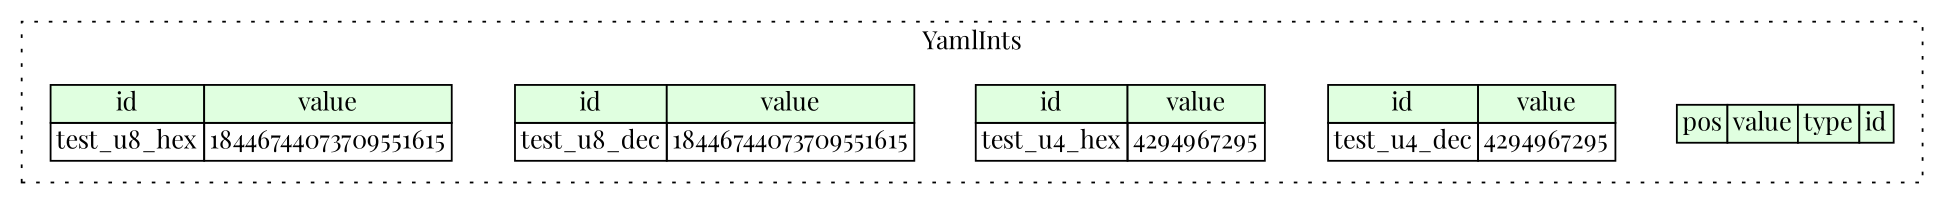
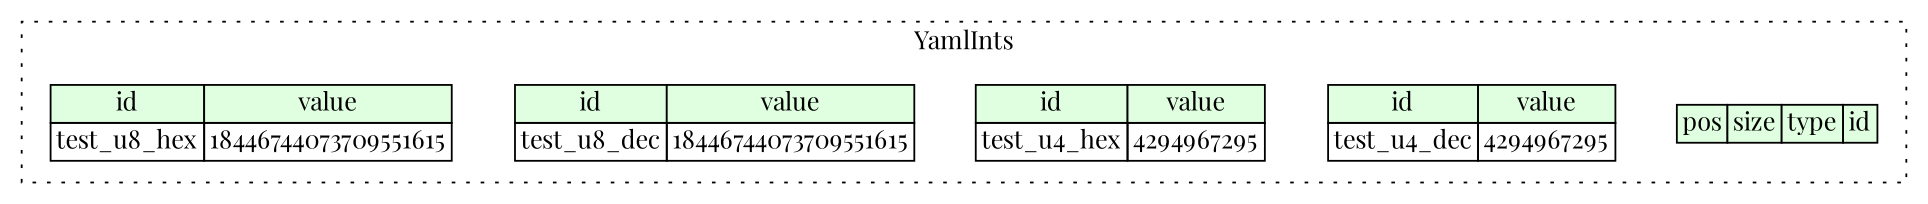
  digraph {
    rankdir=TB
    fontname="Playfair Display"
    node [shape=plaintext fontname="Playfair Display"]
-   n1 [label=<<TABLE BORDER="0" CELLBORDER="1" CELLSPACING="0"> 			<TR><TD BGCOLOR="#E0FFE0">pos</TD><TD BGCOLOR="#E0FFE0">value</TD><TD BGCOLOR="#E0FFE0">type</TD><TD BGCOLOR="#E0FFE0">id</TD></TR> 		</TABLE>>]
+   n1 [label=<<TABLE BORDER="0" CELLBORDER="1" CELLSPACING="0"> 			<TR><TD BGCOLOR="#E0FFE0">pos</TD><TD BGCOLOR="#E0FFE0">size</TD><TD BGCOLOR="#E0FFE0">type</TD><TD BGCOLOR="#E0FFE0">id</TD></TR> 		</TABLE>>]
    n2 [label=<<TABLE BORDER="0" CELLBORDER="1" CELLSPACING="0"> 			<TR><TD BGCOLOR="#E0FFE0">id</TD><TD BGCOLOR="#E0FFE0">value</TD></TR> 			<TR><TD>test_u4_dec</TD><TD>4294967295</TD></TR> 		</TABLE>>]
    n3 [label=<<TABLE BORDER="0" CELLBORDER="1" CELLSPACING="0"> 			<TR><TD BGCOLOR="#E0FFE0">id</TD><TD BGCOLOR="#E0FFE0">value</TD></TR> 			<TR><TD>test_u4_hex</TD><TD>4294967295</TD></TR> 		</TABLE>>]
    n4 [label=<<TABLE BORDER="0" CELLBORDER="1" CELLSPACING="0"> 			<TR><TD BGCOLOR="#E0FFE0">id</TD><TD BGCOLOR="#E0FFE0">value</TD></TR> 			<TR><TD>test_u8_dec</TD><TD>18446744073709551615</TD></TR> 		</TABLE>>]
    n5 [label=<<TABLE BORDER="0" CELLBORDER="1" CELLSPACING="0"> 			<TR><TD BGCOLOR="#E0FFE0">id</TD><TD BGCOLOR="#E0FFE0">value</TD></TR> 			<TR><TD>test_u8_hex</TD><TD>18446744073709551615</TD></TR> 		</TABLE>>]
    subgraph cluster_1 {
      label=YamlInts
      style=dotted
      n1
      n2
      n3
      n4
      n5
    }
  }
